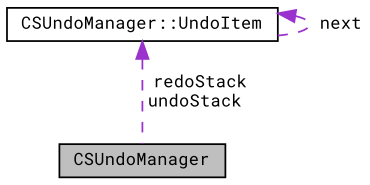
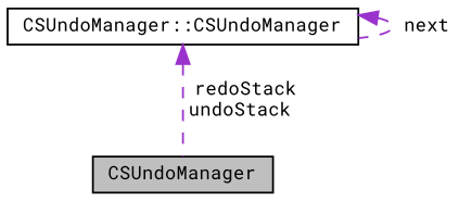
  digraph {
    fontname="Roboto Mono"
    node [color=black fontname="Roboto Mono" fontsize=10 shape=record style=filled]
    edge [color=darkorchid3 dir=back fontname="Roboto Mono" fontsize=10 labelfontname=Helvetica labelfontsize=10 style=dashed]
    n1 [fillcolor=grey75 fontcolor=black height=0.2 label=CSUndoManager width=0.4]
-   n2 [fillcolor=white height=0.2 label="CSUndoManager::UndoItem" width=0.4]
+   n2 [fillcolor=white height=0.2 label="CSUndoManager::CSUndoManager" width=0.4]
    n2 -> n1 [label=" redoStack\nundoStack"]
    n2 -> n2 [label=" next"]
  }
